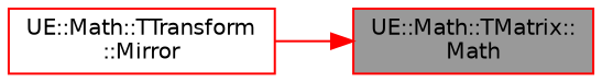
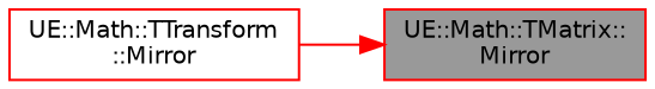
  digraph {
    rankdir=RL
    node [color=red fontname=Helvetica fontsize=10 shape=box style=filled]
-   n1 [fillcolor=grey60 fontcolor=black height=0.2 label="UE::Math::TMatrix::\lMath" width=0.4]
+   n1 [fillcolor=grey60 fontcolor=black height=0.2 label="UE::Math::TMatrix::\lMirror" width=0.4]
    n2 [fillcolor=white height=0.2 label="UE::Math::TTransform\l::Mirror" width=0.4]
    n1 -> n2 [color=red dir=back fontname=Helvetica fontsize=10 labelfontname=Helvetica labelfontsize=10 style=solid]
  }
